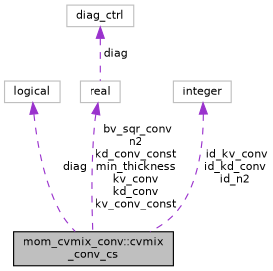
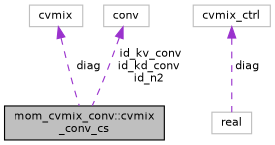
  digraph {
    node [color=grey75 fillcolor=white fontname=Helvetica fontsize=10 shape=record style=filled]
    edge [color=darkorchid3 dir=back fontname=Helvetica fontsize=10 labelfontname=Helvetica labelfontsize=10 style=dashed]
    n1 [color=black fillcolor=grey75 fontcolor=black height=0.2 label="mom_cvmix_conv::cvmix\l_conv_cs" width=0.4]
-   n2 [height=0.2 label=logical width=0.4]
-   n3 [height=0.2 label=diag_ctrl width=0.4]
+   n2 [height=0.2 label=cvmix width=0.4]
+   n3 [height=0.2 label=cvmix_ctrl width=0.4]
    n4 [height=0.2 label=real width=0.4]
-   n5 [height=0.2 label=integer width=0.4]
+   n5 [height=0.2 label=conv width=0.4]
    n2 -> n1 [label=" diag"]
    n3 -> n4 [label=" diag"]
-   n4 -> n1 [label=" bv_sqr_conv\nn2\nkd_conv_const\nmin_thickness\nkv_conv\nkd_conv\nkv_conv_const"]
    n5 -> n1 [label=" id_kv_conv\nid_kd_conv\nid_n2"]
  }
